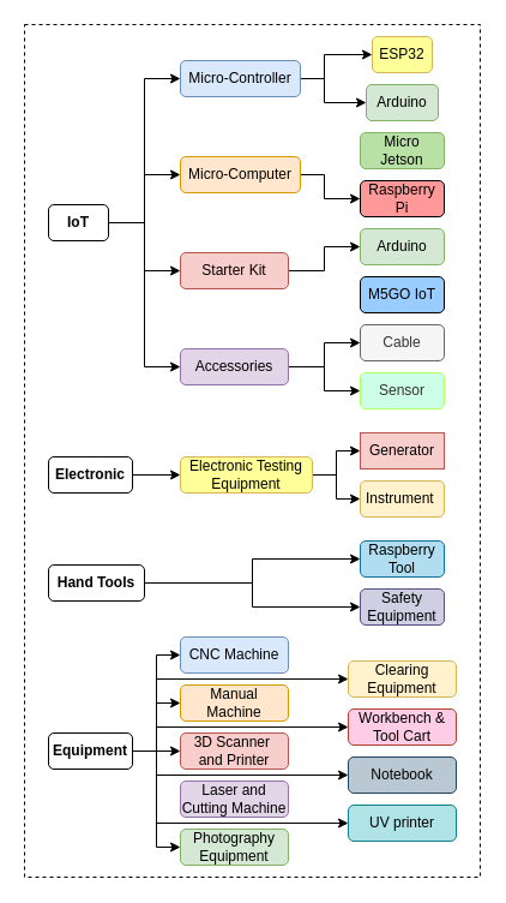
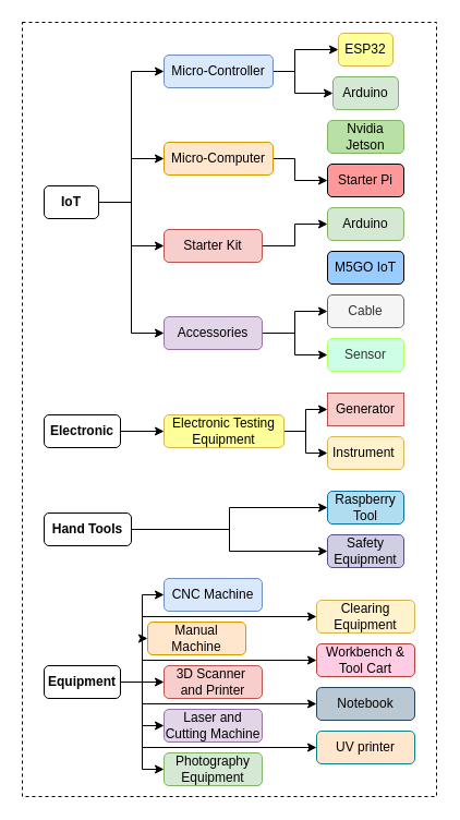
  <mxCell id="0" />
  <mxCell id="1" parent="0" />
  <mxCell id="2" value="" style="rounded=0;whiteSpace=wrap;html=1;dashed=1;fillColor=none;" vertex="1" parent="1"><mxGeometry x="20" y="20" width="380" height="710" as="geometry" /></mxCell>
  <mxCell id="3" style="edgeStyle=orthogonalEdgeStyle;rounded=0;orthogonalLoop=1;jettySize=auto;html=1;exitX=1;exitY=0.5;exitDx=0;exitDy=0;entryX=0;entryY=0.5;entryDx=0;entryDy=0;" edge="1" parent="1" source="7" target="29"><mxGeometry relative="1" as="geometry" /></mxCell>
  <mxCell id="4" style="edgeStyle=orthogonalEdgeStyle;rounded=0;orthogonalLoop=1;jettySize=auto;html=1;exitX=1;exitY=0.5;exitDx=0;exitDy=0;entryX=0;entryY=0.5;entryDx=0;entryDy=0;" edge="1" parent="1" source="7" target="31"><mxGeometry relative="1" as="geometry" /></mxCell>
  <mxCell id="5" style="edgeStyle=orthogonalEdgeStyle;rounded=0;orthogonalLoop=1;jettySize=auto;html=1;exitX=1;exitY=0.5;exitDx=0;exitDy=0;entryX=0;entryY=0.5;entryDx=0;entryDy=0;" edge="1" parent="1" source="7" target="33"><mxGeometry relative="1" as="geometry" /></mxCell>
  <mxCell id="6" style="edgeStyle=orthogonalEdgeStyle;rounded=0;orthogonalLoop=1;jettySize=auto;html=1;exitX=1;exitY=0.5;exitDx=0;exitDy=0;entryX=0;entryY=0.5;entryDx=0;entryDy=0;" edge="1" parent="1" source="7" target="36"><mxGeometry relative="1" as="geometry" /></mxCell>
  <mxCell id="7" value="IoT" style="rounded=1;whiteSpace=wrap;html=1;fontStyle=1" vertex="1" parent="1"><mxGeometry x="40" y="170" width="50" height="30" as="geometry" /></mxCell>
  <mxCell id="8" style="edgeStyle=orthogonalEdgeStyle;rounded=0;orthogonalLoop=1;jettySize=auto;html=1;exitX=1;exitY=0.5;exitDx=0;exitDy=0;" edge="1" parent="1" source="9" target="43"><mxGeometry relative="1" as="geometry" /></mxCell>
  <mxCell id="9" value="Electronic" style="rounded=1;whiteSpace=wrap;html=1;fontStyle=1" vertex="1" parent="1"><mxGeometry x="40" y="380" width="70" height="30" as="geometry" /></mxCell>
  <mxCell id="10" style="edgeStyle=orthogonalEdgeStyle;rounded=0;orthogonalLoop=1;jettySize=auto;html=1;exitX=1;exitY=0.5;exitDx=0;exitDy=0;entryX=0;entryY=0.5;entryDx=0;entryDy=0;" edge="1" parent="1" source="12" target="46"><mxGeometry relative="1" as="geometry"><mxPoint x="150" y="485" as="targetPoint" /></mxGeometry></mxCell>
  <mxCell id="11" style="edgeStyle=orthogonalEdgeStyle;rounded=0;orthogonalLoop=1;jettySize=auto;html=1;exitX=1;exitY=0.5;exitDx=0;exitDy=0;entryX=0;entryY=0.5;entryDx=0;entryDy=0;" edge="1" parent="1" source="12" target="47"><mxGeometry relative="1" as="geometry" /></mxCell>
  <mxCell id="12" value="Hand Tools" style="rounded=1;whiteSpace=wrap;html=1;fontStyle=1" vertex="1" parent="1"><mxGeometry x="40" y="470" width="80" height="30" as="geometry" /></mxCell>
  <mxCell id="13" style="edgeStyle=orthogonalEdgeStyle;rounded=0;orthogonalLoop=1;jettySize=auto;html=1;exitX=1;exitY=0.5;exitDx=0;exitDy=0;entryX=0;entryY=0.5;entryDx=0;entryDy=0;" edge="1" parent="1" source="22" target="50"><mxGeometry relative="1" as="geometry" /></mxCell>
  <mxCell id="14" style="edgeStyle=orthogonalEdgeStyle;rounded=0;orthogonalLoop=1;jettySize=auto;html=1;exitX=1;exitY=0.5;exitDx=0;exitDy=0;entryX=0;entryY=0.5;entryDx=0;entryDy=0;" edge="1" parent="1" source="22" target="49"><mxGeometry relative="1" as="geometry"><Array as="points"><mxPoint x="130" y="625" /><mxPoint x="130" y="585" /></Array></mxGeometry></mxCell>
+ <mxCell id="15" style="edgeStyle=orthogonalEdgeStyle;rounded=0;orthogonalLoop=1;jettySize=auto;html=1;exitX=1;exitY=0.5;exitDx=0;exitDy=0;entryX=0;entryY=0.5;entryDx=0;entryDy=0;" edge="1" parent="1" source="22" target="51"><mxGeometry relative="1" as="geometry"><Array as="points"><mxPoint x="130" y="625" /><mxPoint x="130" y="665" /></Array></mxGeometry></mxCell>
  <mxCell id="16" style="edgeStyle=orthogonalEdgeStyle;rounded=0;orthogonalLoop=1;jettySize=auto;html=1;exitX=1;exitY=0.5;exitDx=0;exitDy=0;entryX=0;entryY=0.5;entryDx=0;entryDy=0;" edge="1" parent="1" source="22" target="48"><mxGeometry relative="1" as="geometry"><Array as="points"><mxPoint x="130" y="625" /><mxPoint x="130" y="545" /></Array></mxGeometry></mxCell>
  <mxCell id="17" style="edgeStyle=orthogonalEdgeStyle;rounded=0;orthogonalLoop=1;jettySize=auto;html=1;exitX=1;exitY=0.5;exitDx=0;exitDy=0;entryX=0;entryY=0.5;entryDx=0;entryDy=0;" edge="1" parent="1" source="22" target="52"><mxGeometry relative="1" as="geometry"><Array as="points"><mxPoint x="130" y="625" /><mxPoint x="130" y="705" /></Array></mxGeometry></mxCell>
  <mxCell id="18" style="edgeStyle=orthogonalEdgeStyle;rounded=0;orthogonalLoop=1;jettySize=auto;html=1;exitX=1;exitY=0.5;exitDx=0;exitDy=0;entryX=0;entryY=0.5;entryDx=0;entryDy=0;" edge="1" parent="1" source="22" target="54"><mxGeometry relative="1" as="geometry"><Array as="points"><mxPoint x="130" y="625" /><mxPoint x="130" y="605" /></Array></mxGeometry></mxCell>
  <mxCell id="19" style="edgeStyle=orthogonalEdgeStyle;rounded=0;orthogonalLoop=1;jettySize=auto;html=1;exitX=1;exitY=0.5;exitDx=0;exitDy=0;entryX=0;entryY=0.5;entryDx=0;entryDy=0;" edge="1" parent="1" source="22" target="53"><mxGeometry relative="1" as="geometry"><Array as="points"><mxPoint x="130" y="625" /><mxPoint x="130" y="565" /></Array></mxGeometry></mxCell>
  <mxCell id="20" style="edgeStyle=orthogonalEdgeStyle;rounded=0;orthogonalLoop=1;jettySize=auto;html=1;exitX=1;exitY=0.5;exitDx=0;exitDy=0;entryX=0;entryY=0.5;entryDx=0;entryDy=0;" edge="1" parent="1" source="22" target="55"><mxGeometry relative="1" as="geometry"><Array as="points"><mxPoint x="130" y="625" /><mxPoint x="130" y="645" /></Array></mxGeometry></mxCell>
  <mxCell id="21" style="edgeStyle=orthogonalEdgeStyle;rounded=0;orthogonalLoop=1;jettySize=auto;html=1;exitX=1;exitY=0.5;exitDx=0;exitDy=0;entryX=0;entryY=0.5;entryDx=0;entryDy=0;" edge="1" parent="1" source="22" target="56"><mxGeometry relative="1" as="geometry"><Array as="points"><mxPoint x="130" y="625" /><mxPoint x="130" y="685" /></Array></mxGeometry></mxCell>
  <mxCell id="22" value="Equipment" style="rounded=1;whiteSpace=wrap;html=1;fontStyle=1" vertex="1" parent="1"><mxGeometry x="40" y="610" width="70" height="30" as="geometry" /></mxCell>
  <mxCell id="23" value="ESP32" style="rounded=1;whiteSpace=wrap;html=1;fillColor=#FFFF99;strokeColor=#d6b656;" vertex="1" parent="1"><mxGeometry x="310" y="30" width="50" height="30" as="geometry" /></mxCell>
  <mxCell id="24" value="Arduino" style="rounded=1;whiteSpace=wrap;html=1;fillColor=#d5e8d4;strokeColor=#82b366;" vertex="1" parent="1"><mxGeometry x="305" y="70" width="60" height="30" as="geometry" /></mxCell>
- <mxCell id="25" value="Micro Jetson" style="rounded=1;whiteSpace=wrap;html=1;fillColor=#B9E0A5;strokeColor=#82b366;" vertex="1" parent="1"><mxGeometry x="300" y="110" width="70" height="30" as="geometry" /></mxCell>
- <mxCell id="26" value="Raspberry Pi" style="rounded=1;whiteSpace=wrap;html=1;fillColor=#FF9999;" vertex="1" parent="1"><mxGeometry x="300" y="150" width="70" height="30" as="geometry" /></mxCell>
+ <mxCell id="25" value="Nvidia Jetson" style="rounded=1;whiteSpace=wrap;html=1;fillColor=#B9E0A5;strokeColor=#82b366;" vertex="1" parent="1"><mxGeometry x="300" y="110" width="70" height="30" as="geometry" /></mxCell>
+ <mxCell id="26" value="Starter Pi" style="rounded=1;whiteSpace=wrap;html=1;fillColor=#FF9999;" vertex="1" parent="1"><mxGeometry x="300" y="150" width="70" height="30" as="geometry" /></mxCell>
  <mxCell id="27" style="edgeStyle=orthogonalEdgeStyle;rounded=0;orthogonalLoop=1;jettySize=auto;html=1;exitX=1;exitY=0.5;exitDx=0;exitDy=0;entryX=0;entryY=0.5;entryDx=0;entryDy=0;" edge="1" parent="1" target="23"><mxGeometry relative="1" as="geometry"><mxPoint x="270" y="65" as="sourcePoint" /><Array as="points"><mxPoint x="270" y="45" /></Array></mxGeometry></mxCell>
  <mxCell id="28" style="edgeStyle=orthogonalEdgeStyle;rounded=0;orthogonalLoop=1;jettySize=auto;html=1;exitX=1;exitY=0.5;exitDx=0;exitDy=0;entryX=0;entryY=0.5;entryDx=0;entryDy=0;" edge="1" parent="1" source="29" target="24"><mxGeometry relative="1" as="geometry"><mxPoint x="270" y="65" as="sourcePoint" /><Array as="points"><mxPoint x="270" y="65" /><mxPoint x="270" y="85" /></Array></mxGeometry></mxCell>
  <mxCell id="29" value="Micro-Controller" style="rounded=1;whiteSpace=wrap;html=1;fillColor=#dae8fc;strokeColor=#6c8ebf;" vertex="1" parent="1"><mxGeometry x="150" y="50" width="100" height="30" as="geometry" /></mxCell>
  <mxCell id="30" style="edgeStyle=orthogonalEdgeStyle;rounded=0;orthogonalLoop=1;jettySize=auto;html=1;exitX=1;exitY=0.5;exitDx=0;exitDy=0;" edge="1" parent="1" source="31" target="26"><mxGeometry relative="1" as="geometry"><Array as="points"><mxPoint x="270" y="145" /><mxPoint x="270" y="165" /></Array></mxGeometry></mxCell>
  <mxCell id="31" value="Micro-Computer" style="rounded=1;whiteSpace=wrap;html=1;fillColor=#ffe6cc;strokeColor=#d79b00;" vertex="1" parent="1"><mxGeometry x="150" y="130" width="100" height="30" as="geometry" /></mxCell>
  <mxCell id="32" style="edgeStyle=orthogonalEdgeStyle;rounded=0;orthogonalLoop=1;jettySize=auto;html=1;exitX=1;exitY=0.5;exitDx=0;exitDy=0;entryX=0;entryY=0.5;entryDx=0;entryDy=0;" edge="1" parent="1" source="33" target="37"><mxGeometry relative="1" as="geometry" /></mxCell>
  <mxCell id="33" value="Starter Kit" style="rounded=1;whiteSpace=wrap;html=1;fillColor=#f8cecc;strokeColor=#b85450;" vertex="1" parent="1"><mxGeometry x="150" y="210" width="90" height="30" as="geometry" /></mxCell>
  <mxCell id="34" style="edgeStyle=orthogonalEdgeStyle;rounded=0;orthogonalLoop=1;jettySize=auto;html=1;exitX=1;exitY=0.5;exitDx=0;exitDy=0;entryX=0;entryY=0.5;entryDx=0;entryDy=0;" edge="1" parent="1" source="36" target="39"><mxGeometry relative="1" as="geometry" /></mxCell>
  <mxCell id="35" style="edgeStyle=orthogonalEdgeStyle;rounded=0;orthogonalLoop=1;jettySize=auto;html=1;exitX=1;exitY=0.5;exitDx=0;exitDy=0;entryX=0;entryY=0.5;entryDx=0;entryDy=0;" edge="1" parent="1" source="36" target="40"><mxGeometry relative="1" as="geometry" /></mxCell>
  <mxCell id="36" value="Accessories" style="rounded=1;whiteSpace=wrap;html=1;fillColor=#e1d5e7;strokeColor=#9673a6;" vertex="1" parent="1"><mxGeometry x="150" y="290" width="90" height="30" as="geometry" /></mxCell>
  <mxCell id="37" value="Arduino" style="rounded=1;whiteSpace=wrap;html=1;fillColor=#d5e8d4;strokeColor=#82b366;" vertex="1" parent="1"><mxGeometry x="300" y="190" width="70" height="30" as="geometry" /></mxCell>
  <mxCell id="38" value="M5GO IoT" style="rounded=1;whiteSpace=wrap;html=1;fillColor=#99CCFF;" vertex="1" parent="1"><mxGeometry x="300" y="230" width="70" height="30" as="geometry" /></mxCell>
  <mxCell id="39" value="Cable" style="rounded=1;whiteSpace=wrap;html=1;fillColor=#f5f5f5;strokeColor=#666666;fontColor=#333333;" vertex="1" parent="1"><mxGeometry x="300" y="270" width="70" height="30" as="geometry" /></mxCell>
  <mxCell id="40" value="Sensor" style="rounded=1;whiteSpace=wrap;html=1;fillColor=#CCFFE6;fontColor=#333333;strokeColor=#B3FF66;" vertex="1" parent="1"><mxGeometry x="300" y="310" width="70" height="30" as="geometry" /></mxCell>
  <mxCell id="41" style="edgeStyle=orthogonalEdgeStyle;rounded=0;orthogonalLoop=1;jettySize=auto;html=1;exitX=1;exitY=0.5;exitDx=0;exitDy=0;entryX=0;entryY=0.5;entryDx=0;entryDy=0;" edge="1" parent="1" source="43" target="44"><mxGeometry relative="1" as="geometry" /></mxCell>
  <mxCell id="42" style="edgeStyle=orthogonalEdgeStyle;rounded=0;orthogonalLoop=1;jettySize=auto;html=1;exitX=1;exitY=0.5;exitDx=0;exitDy=0;entryX=0;entryY=0.5;entryDx=0;entryDy=0;" edge="1" parent="1" source="43" target="45"><mxGeometry relative="1" as="geometry" /></mxCell>
  <mxCell id="43" value="Electronic Testing Equipment" style="rounded=1;whiteSpace=wrap;html=1;fillColor=#FFFF99;strokeColor=#d6b656;" vertex="1" parent="1"><mxGeometry x="150" y="380" width="110" height="30" as="geometry" /></mxCell>
  <mxCell id="44" value="Generator" style="whiteSpace=wrap;html=1;fillColor=#f8cecc;strokeColor=#b85450;rounded=0;" vertex="1" parent="1"><mxGeometry x="300" y="360" width="70" height="30" as="geometry" /></mxCell>
  <mxCell id="45" value="Instrument&amp;nbsp;" style="rounded=1;whiteSpace=wrap;html=1;fillColor=#fff2cc;strokeColor=#d6b656;" vertex="1" parent="1"><mxGeometry x="300" y="400" width="70" height="30" as="geometry" /></mxCell>
  <mxCell id="46" value="Raspberry Tool" style="rounded=1;whiteSpace=wrap;html=1;fillColor=#b1ddf0;strokeColor=#10739e;" vertex="1" parent="1"><mxGeometry x="300" y="450" width="70" height="30" as="geometry" /></mxCell>
  <mxCell id="47" value="Safety Equipment" style="rounded=1;whiteSpace=wrap;html=1;fillColor=#d0cee2;strokeColor=#56517e;" vertex="1" parent="1"><mxGeometry x="300" y="490" width="70" height="30" as="geometry" /></mxCell>
  <mxCell id="48" value="CNC Machine" style="rounded=1;whiteSpace=wrap;html=1;fillColor=#dae8fc;strokeColor=#6c8ebf;" vertex="1" parent="1"><mxGeometry x="150" y="530" width="90" height="30" as="geometry" /></mxCell>
- <mxCell id="49" value="Manual Machine" style="rounded=1;whiteSpace=wrap;html=1;fillColor=#ffe6cc;strokeColor=#d79b00;" vertex="1" parent="1"><mxGeometry x="150" y="570" width="90" height="30" as="geometry" /></mxCell>
+ <mxCell id="49" value="Manual Machine" style="rounded=1;whiteSpace=wrap;html=1;fillColor=#ffe6cc;strokeColor=#d79b00;" vertex="1" parent="1"><mxGeometry x="135" y="570" width="90" height="30" as="geometry" /></mxCell>
  <mxCell id="50" value="3D Scanner&amp;nbsp; and Printer" style="rounded=1;whiteSpace=wrap;html=1;fillColor=#f8cecc;strokeColor=#b85450;" vertex="1" parent="1"><mxGeometry x="150" y="610" width="90" height="30" as="geometry" /></mxCell>
  <mxCell id="51" value="Laser and Cutting Machine" style="rounded=1;whiteSpace=wrap;html=1;fillColor=#e1d5e7;strokeColor=#9673a6;" vertex="1" parent="1"><mxGeometry x="150" y="650" width="90" height="30" as="geometry" /></mxCell>
  <mxCell id="52" value="Photography Equipment" style="rounded=1;whiteSpace=wrap;html=1;fillColor=#d5e8d4;strokeColor=#82b366;" vertex="1" parent="1"><mxGeometry x="150" y="690" width="90" height="30" as="geometry" /></mxCell>
  <mxCell id="53" value="Clearing Equipment" style="rounded=1;whiteSpace=wrap;html=1;fillColor=#fff2cc;strokeColor=#d6b656;" vertex="1" parent="1"><mxGeometry x="290" y="550" width="90" height="30" as="geometry" /></mxCell>
  <mxCell id="54" value="Workbench &amp;amp; Tool Cart" style="rounded=1;whiteSpace=wrap;html=1;fillColor=#FFCCE6;strokeColor=#ae4132;" vertex="1" parent="1"><mxGeometry x="290" y="590" width="90" height="30" as="geometry" /></mxCell>
  <mxCell id="55" value="Notebook" style="rounded=1;whiteSpace=wrap;html=1;fillColor=#bac8d3;strokeColor=#23445d;" vertex="1" parent="1"><mxGeometry x="290" y="630" width="90" height="30" as="geometry" /></mxCell>
- <mxCell id="56" value="UV printer" style="rounded=1;whiteSpace=wrap;html=1;fillColor=#b0e3e6;strokeColor=#0e8088;" vertex="1" parent="1"><mxGeometry x="290" y="670" width="90" height="30" as="geometry" /></mxCell>
+ <mxCell id="56" value="UV printer" style="rounded=1;whiteSpace=wrap;html=1;fillColor=#ffe6cc;strokeColor=#0e8088;" vertex="1" parent="1"><mxGeometry x="290" y="670" width="90" height="30" as="geometry" /></mxCell>
